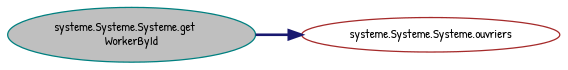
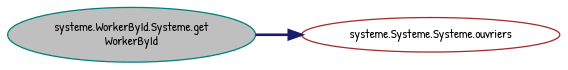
  digraph {
    rankdir=LR
    fontname="Patrick Hand"
    node [fontname="Patrick Hand" fontsize=10 shape=ellipse style=filled]
-   n1 [color=teal fillcolor=grey75 fontcolor=black height=0.2 label="systeme.Systeme.Systeme.get\lWorkerById" width=0.4]
+   n1 [color=teal fillcolor=grey75 fontcolor=black height=0.2 label="systeme.WorkerById.Systeme.get\lWorkerById" width=0.4]
    n2 [color=brown fillcolor=white height=0.2 label="systeme.Systeme.Systeme.ouvriers" width=0.4]
    n1 -> n2 [color=midnightblue fontname="Patrick Hand" fontsize=10 labelfontname=Helvetica labelfontsize=10 style=bold]
  }
